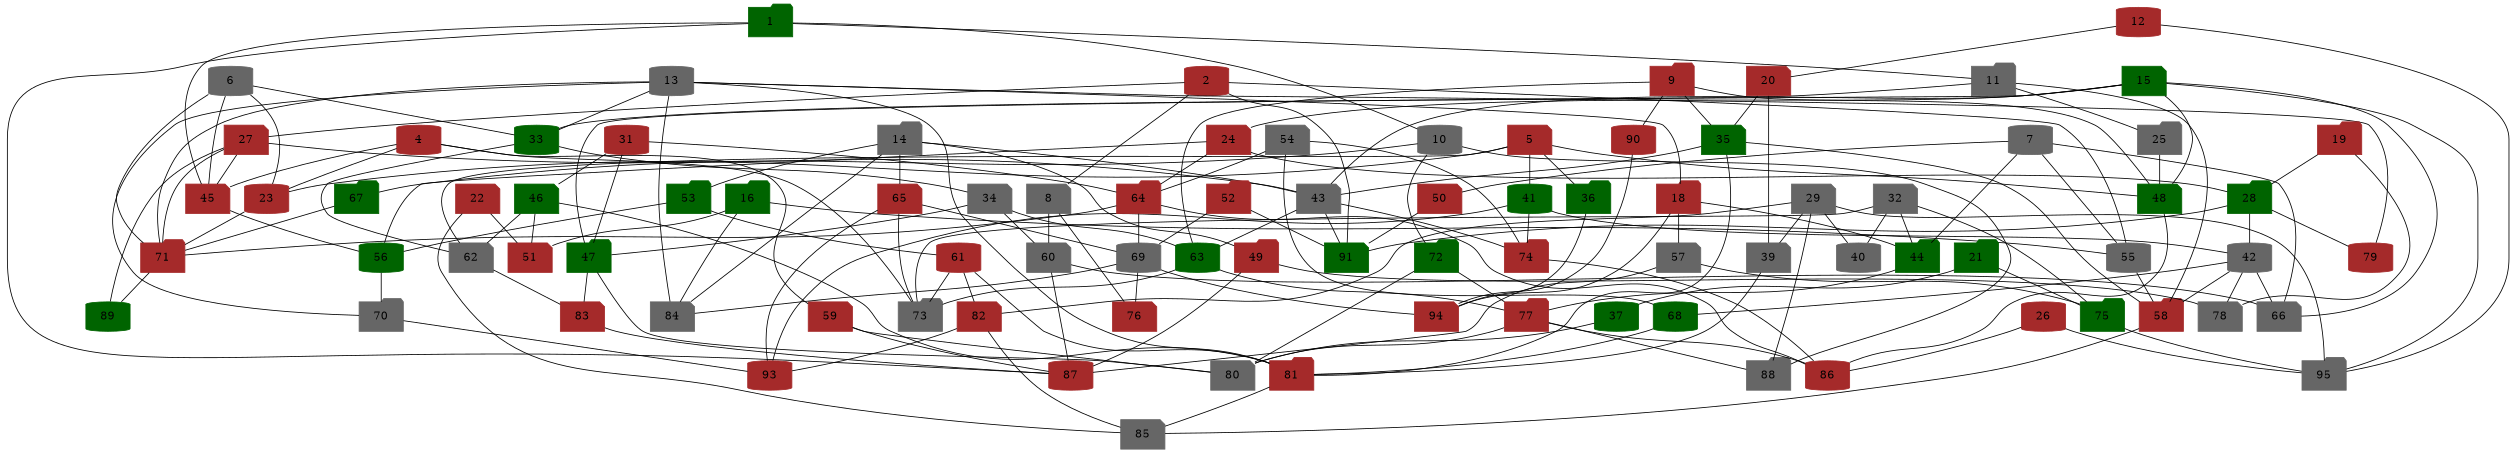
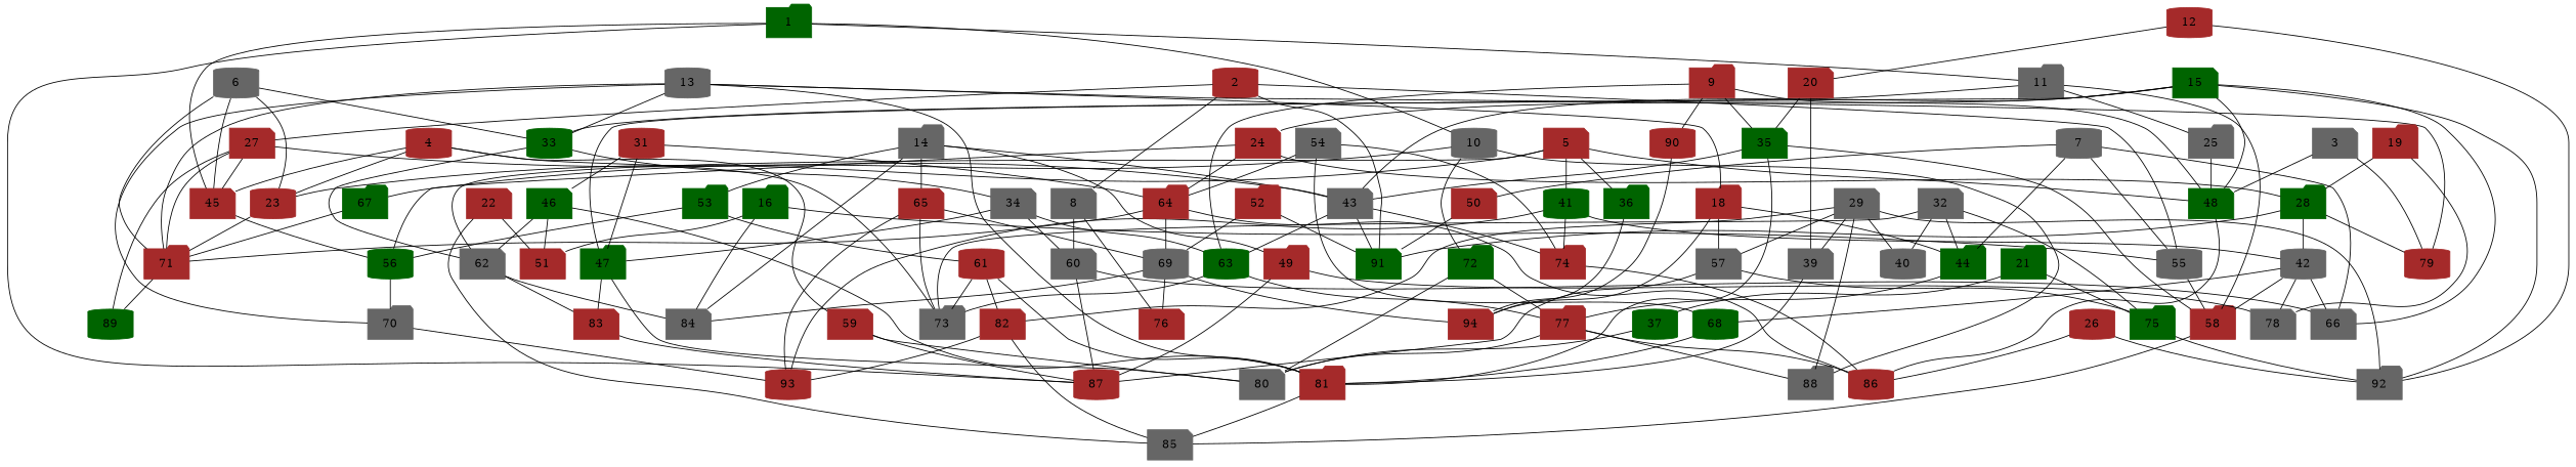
  graph {
    node [color=brown shape=note style=filled]
    1 [color=darkgreen shape=folder]
    10 [color=gray40 shape=cylinder]
    11 [color=gray40 shape=folder]
    45
    87 [shape=cylinder]
    67 [color=darkgreen shape=folder]
    72 [color=darkgreen shape=folder]
    88 [color=gray40 shape=folder]
    33 [color=darkgreen shape=cylinder]
    25 [color=gray40 shape=folder]
    58 [shape=folder]
    56 [color=darkgreen shape=cylinder]
    2 [shape=cylinder]
    8 [color=gray40]
    27
    55 [color=gray40 shape=cylinder]
    91 [color=darkgreen]
    60 [color=gray40]
    76
    71 [shape=folder]
    43 [color=gray40]
    89 [color=darkgreen shape=cylinder]
+   3 [color=gray40]
    48 [color=darkgreen]
    79 [shape=cylinder]
    86 [shape=cylinder]
    4 [shape=cylinder]
    23 [shape=cylinder]
    59
    73 [color=gray40 shape=folder]
    80 [color=gray40]
    5
    36 [color=darkgreen shape=folder]
    41 [color=darkgreen shape=cylinder]
    62 [color=gray40]
    94
    42 [color=gray40 shape=cylinder]
    74 [shape=folder]
    93 [shape=cylinder]
    84 [color=gray40]
    83
    6 [color=gray40 shape=cylinder]
    34 [color=gray40]
    7 [color=gray40 shape=cylinder]
    44 [color=darkgreen shape=folder]
    50
    66 [color=gray40]
    77 [shape=folder]
    9 [shape=folder]
    35 [color=darkgreen]
    63 [color=darkgreen shape=cylinder]
    90 [shape=cylinder]
    81 [shape=folder]
    85 [color=gray40]
    12 [shape=cylinder]
    20
-   92 [color=gray40 shape=folder label=95]
+   92 [color=gray40 shape=folder]
    39 [color=gray40]
    13 [color=gray40 shape=cylinder]
    18 [shape=folder]
    70 [color=gray40 shape=folder]
    57 [color=gray40]
    14 [color=gray40 shape=folder]
    49 [shape=folder]
    53 [color=darkgreen shape=folder]
    65
    78 [color=gray40]
    61 [shape=cylinder]
    69 [color=gray40 shape=cylinder]
    15 [color=darkgreen]
    24
    47 [color=darkgreen shape=folder]
    28 [color=darkgreen shape=folder]
    64 [shape=folder]
    16 [color=darkgreen shape=folder]
    51
    75 [color=darkgreen shape=folder]
    19 [shape=folder]
    21 [color=darkgreen shape=folder]
    37 [color=darkgreen shape=cylinder]
    22
    26 [shape=cylinder]
    68 [color=darkgreen shape=cylinder]
    29 [color=gray40]
    40 [color=gray40 shape=cylinder]
    82
    31 [shape=cylinder]
    46 [color=darkgreen]
    32 [color=gray40]
    52 [shape=folder]
    54 [color=gray40]
    1 -- 10
    1 -- 11
    1 -- 45
    1 -- 87
    10 -- 67
    10 -- 72
    10 -- 88
    11 -- 33
    11 -- 25
    11 -- 58
    45 -- 56
    67 -- 71
    72 -- 80
    72 -- 77
    33 -- 62
    33 -- 34
    25 -- 48
    58 -- 85
    56 -- 70
    2 -- 8
    2 -- 27
    2 -- 55
    2 -- 91
    8 -- 60
    8 -- 76
    27 -- 45
    27 -- 71
    27 -- 43
    27 -- 89
    55 -- 58
    60 -- 87
    60 -- 66
    71 -- 89
    43 -- 91
    43 -- 74
    43 -- 63
+   3 -- 48
+   3 -- 79
    48 -- 86
    4 -- 45
    4 -- 23
    4 -- 59
    4 -- 73
    23 -- 71
    59 -- 87
    59 -- 80
    5 -- 48
    5 -- 23
    5 -- 36
    5 -- 41
    5 -- 62
    36 -- 94
    41 -- 42
    41 -- 74
    41 -- 93
-   13 -- 84
+   62 -- 84
    62 -- 83
    42 -- 58
    42 -- 66
    42 -- 78
    42 -- 68
    74 -- 86
    83 -- 87
    6 -- 45
    6 -- 33
    6 -- 71
    6 -- 23
    34 -- 60
    34 -- 63
    34 -- 47
    7 -- 55
    7 -- 44
    7 -- 50
    7 -- 66
    44 -- 77
    50 -- 91
    77 -- 88
    77 -- 86
    77 -- 80
    9 -- 48
    9 -- 35
    9 -- 63
    9 -- 90
    35 -- 58
    35 -- 43
    35 -- 81
    63 -- 73
    63 -- 77
    90 -- 94
    81 -- 85
    12 -- 20
    12 -- 92
    20 -- 35
    20 -- 39
    39 -- 81
    13 -- 33
    13 -- 71
    13 -- 79
    13 -- 81
    13 -- 18
    13 -- 70
    18 -- 94
    18 -- 44
    18 -- 57
    70 -- 93
    57 -- 87
    57 -- 75
    14 -- 43
    14 -- 84
    14 -- 49
    14 -- 53
    14 -- 65
    49 -- 87
    49 -- 78
    53 -- 56
    53 -- 61
    65 -- 73
    65 -- 93
    65 -- 69
    61 -- 73
    61 -- 81
    61 -- 82
    69 -- 76
    69 -- 94
    69 -- 84
    15 -- 43
    15 -- 48
    15 -- 66
    15 -- 92
    15 -- 24
    15 -- 47
    24 -- 56
    24 -- 28
    24 -- 64
    47 -- 80
    47 -- 83
    28 -- 91
    28 -- 79
    28 -- 42
    64 -- 71
    64 -- 86
    64 -- 69
    16 -- 55
    16 -- 84
    16 -- 51
    75 -- 92
    19 -- 78
    19 -- 28
    21 -- 75
    21 -- 37
    37 -- 80
    22 -- 85
    22 -- 51
    26 -- 86
    26 -- 92
    68 -- 81
    29 -- 88
    29 -- 92
    29 -- 39
+   29 -- 57
    29 -- 40
    29 -- 82
    82 -- 93
    82 -- 85
    31 -- 47
    31 -- 64
    31 -- 46
    46 -- 62
    46 -- 81
    46 -- 51
    32 -- 73
    32 -- 44
    32 -- 75
    32 -- 40
    52 -- 91
    52 -- 69
    54 -- 74
    54 -- 64
    54 -- 68
  }
